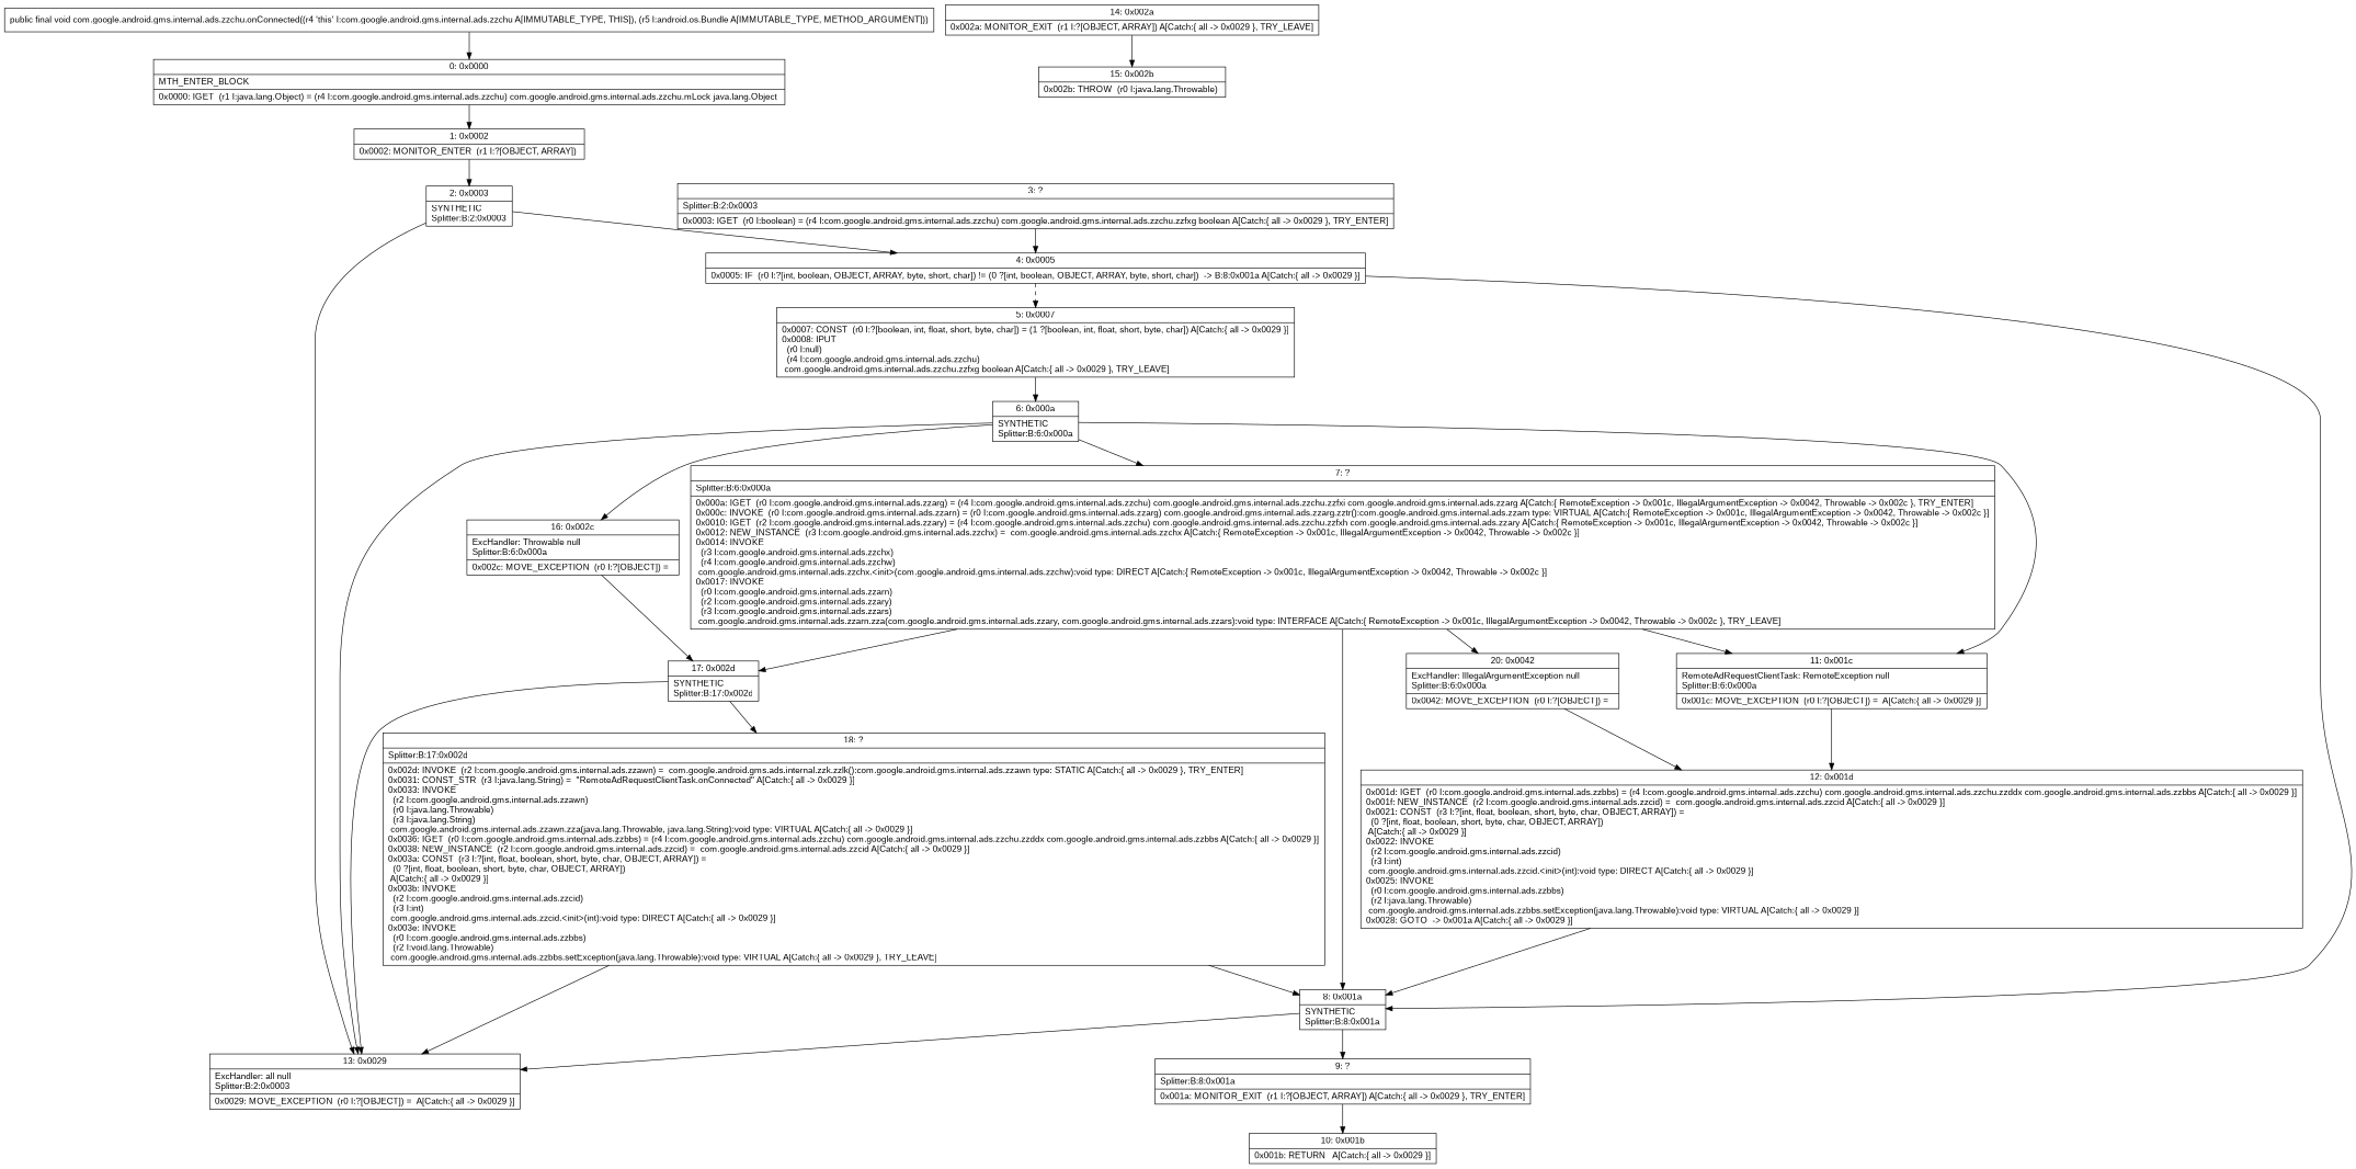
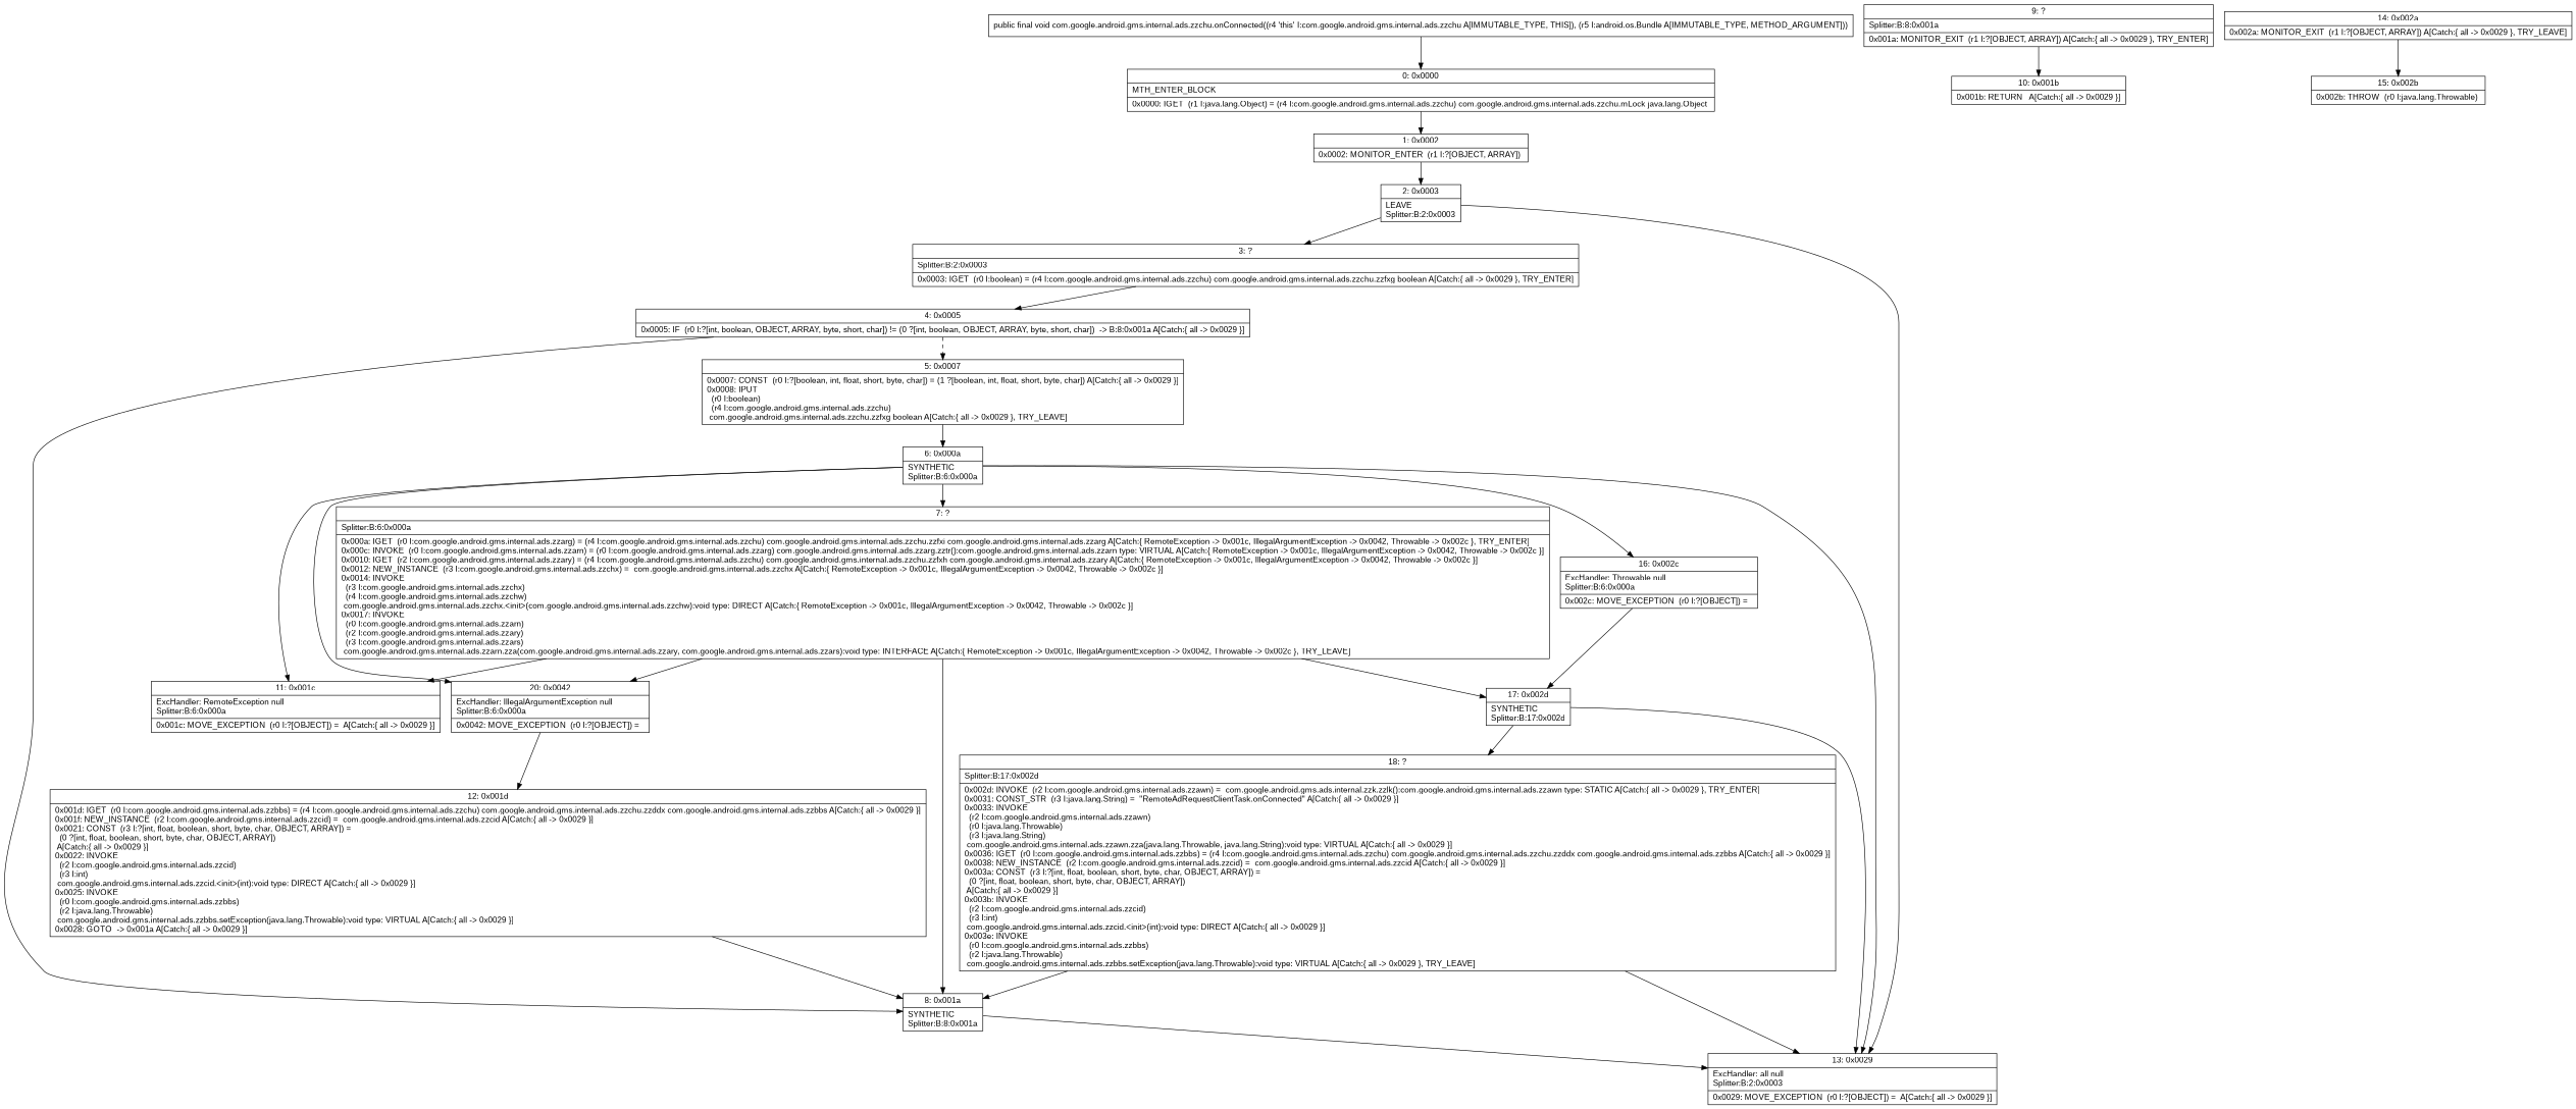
  digraph {
    fontname="Liberation Sans"
    node [fontname="Liberation Sans" shape=record]
    edge [fontname="Liberation Sans"]
    n1 [label="{0\:\ 0x0000|MTH_ENTER_BLOCK\l|0x0000: IGET  (r1 I:java.lang.Object) = (r4 I:com.google.android.gms.internal.ads.zzchu) com.google.android.gms.internal.ads.zzchu.mLock java.lang.Object \l}"]
    n2 [label="{1\:\ 0x0002|0x0002: MONITOR_ENTER  (r1 I:?[OBJECT, ARRAY]) \l}"]
-   n3 [label="{2\:\ 0x0003|SYNTHETIC\lSplitter:B:2:0x0003\l}"]
+   n3 [label="{2\:\ 0x0003|LEAVE\lSplitter:B:2:0x0003\l}"]
    n4 [label="{3\:\ ?|Splitter:B:2:0x0003\l|0x0003: IGET  (r0 I:boolean) = (r4 I:com.google.android.gms.internal.ads.zzchu) com.google.android.gms.internal.ads.zzchu.zzfxg boolean A[Catch:\{ all \-\> 0x0029 \}, TRY_ENTER]\l}"]
    n5 [label="{13\:\ 0x0029|ExcHandler: all null\lSplitter:B:2:0x0003\l|0x0029: MOVE_EXCEPTION  (r0 I:?[OBJECT]) =  A[Catch:\{ all \-\> 0x0029 \}]\l}"]
    n6 [label="{4\:\ 0x0005|0x0005: IF  (r0 I:?[int, boolean, OBJECT, ARRAY, byte, short, char]) != (0 ?[int, boolean, OBJECT, ARRAY, byte, short, char])  \-\> B:8:0x001a A[Catch:\{ all \-\> 0x0029 \}]\l}"]
-   n7 [label="{5\:\ 0x0007|0x0007: CONST  (r0 I:?[boolean, int, float, short, byte, char]) = (1 ?[boolean, int, float, short, byte, char]) A[Catch:\{ all \-\> 0x0029 \}]\l0x0008: IPUT  \l  (r0 I:null)\l  (r4 I:com.google.android.gms.internal.ads.zzchu)\l com.google.android.gms.internal.ads.zzchu.zzfxg boolean A[Catch:\{ all \-\> 0x0029 \}, TRY_LEAVE]\l}"]
+   n7 [label="{5\:\ 0x0007|0x0007: CONST  (r0 I:?[boolean, int, float, short, byte, char]) = (1 ?[boolean, int, float, short, byte, char]) A[Catch:\{ all \-\> 0x0029 \}]\l0x0008: IPUT  \l  (r0 I:boolean)\l  (r4 I:com.google.android.gms.internal.ads.zzchu)\l com.google.android.gms.internal.ads.zzchu.zzfxg boolean A[Catch:\{ all \-\> 0x0029 \}, TRY_LEAVE]\l}"]
    n8 [label="{8\:\ 0x001a|SYNTHETIC\lSplitter:B:8:0x001a\l}"]
    n9 [label="{6\:\ 0x000a|SYNTHETIC\lSplitter:B:6:0x000a\l}"]
    n10 [label="{9\:\ ?|Splitter:B:8:0x001a\l|0x001a: MONITOR_EXIT  (r1 I:?[OBJECT, ARRAY]) A[Catch:\{ all \-\> 0x0029 \}, TRY_ENTER]\l}"]
    n11 [label="{7\:\ ?|Splitter:B:6:0x000a\l|0x000a: IGET  (r0 I:com.google.android.gms.internal.ads.zzarg) = (r4 I:com.google.android.gms.internal.ads.zzchu) com.google.android.gms.internal.ads.zzchu.zzfxi com.google.android.gms.internal.ads.zzarg A[Catch:\{ RemoteException \-\> 0x001c, IllegalArgumentException \-\> 0x0042, Throwable \-\> 0x002c \}, TRY_ENTER]\l0x000c: INVOKE  (r0 I:com.google.android.gms.internal.ads.zzarn) = (r0 I:com.google.android.gms.internal.ads.zzarg) com.google.android.gms.internal.ads.zzarg.zztr():com.google.android.gms.internal.ads.zzarn type: VIRTUAL A[Catch:\{ RemoteException \-\> 0x001c, IllegalArgumentException \-\> 0x0042, Throwable \-\> 0x002c \}]\l0x0010: IGET  (r2 I:com.google.android.gms.internal.ads.zzary) = (r4 I:com.google.android.gms.internal.ads.zzchu) com.google.android.gms.internal.ads.zzchu.zzfxh com.google.android.gms.internal.ads.zzary A[Catch:\{ RemoteException \-\> 0x001c, IllegalArgumentException \-\> 0x0042, Throwable \-\> 0x002c \}]\l0x0012: NEW_INSTANCE  (r3 I:com.google.android.gms.internal.ads.zzchx) =  com.google.android.gms.internal.ads.zzchx A[Catch:\{ RemoteException \-\> 0x001c, IllegalArgumentException \-\> 0x0042, Throwable \-\> 0x002c \}]\l0x0014: INVOKE  \l  (r3 I:com.google.android.gms.internal.ads.zzchx)\l  (r4 I:com.google.android.gms.internal.ads.zzchw)\l com.google.android.gms.internal.ads.zzchx.\<init\>(com.google.android.gms.internal.ads.zzchw):void type: DIRECT A[Catch:\{ RemoteException \-\> 0x001c, IllegalArgumentException \-\> 0x0042, Throwable \-\> 0x002c \}]\l0x0017: INVOKE  \l  (r0 I:com.google.android.gms.internal.ads.zzarn)\l  (r2 I:com.google.android.gms.internal.ads.zzary)\l  (r3 I:com.google.android.gms.internal.ads.zzars)\l com.google.android.gms.internal.ads.zzarn.zza(com.google.android.gms.internal.ads.zzary, com.google.android.gms.internal.ads.zzars):void type: INTERFACE A[Catch:\{ RemoteException \-\> 0x001c, IllegalArgumentException \-\> 0x0042, Throwable \-\> 0x002c \}, TRY_LEAVE]\l}"]
-   n12 [label="{11\:\ 0x001c|RemoteAdRequestClientTask: RemoteException null\lSplitter:B:6:0x000a\l|0x001c: MOVE_EXCEPTION  (r0 I:?[OBJECT]) =  A[Catch:\{ all \-\> 0x0029 \}]\l}"]
+   n12 [label="{11\:\ 0x001c|ExcHandler: RemoteException null\lSplitter:B:6:0x000a\l|0x001c: MOVE_EXCEPTION  (r0 I:?[OBJECT]) =  A[Catch:\{ all \-\> 0x0029 \}]\l}"]
    n13 [label="{16\:\ 0x002c|ExcHandler: Throwable null\lSplitter:B:6:0x000a\l|0x002c: MOVE_EXCEPTION  (r0 I:?[OBJECT]) =  \l}"]
    n14 [label="{20\:\ 0x0042|ExcHandler: IllegalArgumentException null\lSplitter:B:6:0x000a\l|0x0042: MOVE_EXCEPTION  (r0 I:?[OBJECT]) =  \l}"]
    n15 [label="{17\:\ 0x002d|SYNTHETIC\lSplitter:B:17:0x002d\l}"]
    n16 [label="{12\:\ 0x001d|0x001d: IGET  (r0 I:com.google.android.gms.internal.ads.zzbbs) = (r4 I:com.google.android.gms.internal.ads.zzchu) com.google.android.gms.internal.ads.zzchu.zzddx com.google.android.gms.internal.ads.zzbbs A[Catch:\{ all \-\> 0x0029 \}]\l0x001f: NEW_INSTANCE  (r2 I:com.google.android.gms.internal.ads.zzcid) =  com.google.android.gms.internal.ads.zzcid A[Catch:\{ all \-\> 0x0029 \}]\l0x0021: CONST  (r3 I:?[int, float, boolean, short, byte, char, OBJECT, ARRAY]) = \l  (0 ?[int, float, boolean, short, byte, char, OBJECT, ARRAY])\l A[Catch:\{ all \-\> 0x0029 \}]\l0x0022: INVOKE  \l  (r2 I:com.google.android.gms.internal.ads.zzcid)\l  (r3 I:int)\l com.google.android.gms.internal.ads.zzcid.\<init\>(int):void type: DIRECT A[Catch:\{ all \-\> 0x0029 \}]\l0x0025: INVOKE  \l  (r0 I:com.google.android.gms.internal.ads.zzbbs)\l  (r2 I:java.lang.Throwable)\l com.google.android.gms.internal.ads.zzbbs.setException(java.lang.Throwable):void type: VIRTUAL A[Catch:\{ all \-\> 0x0029 \}]\l0x0028: GOTO  \-\> 0x001a A[Catch:\{ all \-\> 0x0029 \}]\l}"]
    n17 [label="{10\:\ 0x001b|0x001b: RETURN   A[Catch:\{ all \-\> 0x0029 \}]\l}"]
    n18 [label="{14\:\ 0x002a|0x002a: MONITOR_EXIT  (r1 I:?[OBJECT, ARRAY]) A[Catch:\{ all \-\> 0x0029 \}, TRY_LEAVE]\l}"]
    n19 [label="{15\:\ 0x002b|0x002b: THROW  (r0 I:java.lang.Throwable) \l}"]
-   n20 [label="{18\:\ ?|Splitter:B:17:0x002d\l|0x002d: INVOKE  (r2 I:com.google.android.gms.internal.ads.zzawn) =  com.google.android.gms.ads.internal.zzk.zzlk():com.google.android.gms.internal.ads.zzawn type: STATIC A[Catch:\{ all \-\> 0x0029 \}, TRY_ENTER]\l0x0031: CONST_STR  (r3 I:java.lang.String) =  \"RemoteAdRequestClientTask.onConnected\" A[Catch:\{ all \-\> 0x0029 \}]\l0x0033: INVOKE  \l  (r2 I:com.google.android.gms.internal.ads.zzawn)\l  (r0 I:java.lang.Throwable)\l  (r3 I:java.lang.String)\l com.google.android.gms.internal.ads.zzawn.zza(java.lang.Throwable, java.lang.String):void type: VIRTUAL A[Catch:\{ all \-\> 0x0029 \}]\l0x0036: IGET  (r0 I:com.google.android.gms.internal.ads.zzbbs) = (r4 I:com.google.android.gms.internal.ads.zzchu) com.google.android.gms.internal.ads.zzchu.zzddx com.google.android.gms.internal.ads.zzbbs A[Catch:\{ all \-\> 0x0029 \}]\l0x0038: NEW_INSTANCE  (r2 I:com.google.android.gms.internal.ads.zzcid) =  com.google.android.gms.internal.ads.zzcid A[Catch:\{ all \-\> 0x0029 \}]\l0x003a: CONST  (r3 I:?[int, float, boolean, short, byte, char, OBJECT, ARRAY]) = \l  (0 ?[int, float, boolean, short, byte, char, OBJECT, ARRAY])\l A[Catch:\{ all \-\> 0x0029 \}]\l0x003b: INVOKE  \l  (r2 I:com.google.android.gms.internal.ads.zzcid)\l  (r3 I:int)\l com.google.android.gms.internal.ads.zzcid.\<init\>(int):void type: DIRECT A[Catch:\{ all \-\> 0x0029 \}]\l0x003e: INVOKE  \l  (r0 I:com.google.android.gms.internal.ads.zzbbs)\l  (r2 I:void.lang.Throwable)\l com.google.android.gms.internal.ads.zzbbs.setException(java.lang.Throwable):void type: VIRTUAL A[Catch:\{ all \-\> 0x0029 \}, TRY_LEAVE]\l}"]
+   n20 [label="{18\:\ ?|Splitter:B:17:0x002d\l|0x002d: INVOKE  (r2 I:com.google.android.gms.internal.ads.zzawn) =  com.google.android.gms.ads.internal.zzk.zzlk():com.google.android.gms.internal.ads.zzawn type: STATIC A[Catch:\{ all \-\> 0x0029 \}, TRY_ENTER]\l0x0031: CONST_STR  (r3 I:java.lang.String) =  \"RemoteAdRequestClientTask.onConnected\" A[Catch:\{ all \-\> 0x0029 \}]\l0x0033: INVOKE  \l  (r2 I:com.google.android.gms.internal.ads.zzawn)\l  (r0 I:java.lang.Throwable)\l  (r3 I:java.lang.String)\l com.google.android.gms.internal.ads.zzawn.zza(java.lang.Throwable, java.lang.String):void type: VIRTUAL A[Catch:\{ all \-\> 0x0029 \}]\l0x0036: IGET  (r0 I:com.google.android.gms.internal.ads.zzbbs) = (r4 I:com.google.android.gms.internal.ads.zzchu) com.google.android.gms.internal.ads.zzchu.zzddx com.google.android.gms.internal.ads.zzbbs A[Catch:\{ all \-\> 0x0029 \}]\l0x0038: NEW_INSTANCE  (r2 I:com.google.android.gms.internal.ads.zzcid) =  com.google.android.gms.internal.ads.zzcid A[Catch:\{ all \-\> 0x0029 \}]\l0x003a: CONST  (r3 I:?[int, float, boolean, short, byte, char, OBJECT, ARRAY]) = \l  (0 ?[int, float, boolean, short, byte, char, OBJECT, ARRAY])\l A[Catch:\{ all \-\> 0x0029 \}]\l0x003b: INVOKE  \l  (r2 I:com.google.android.gms.internal.ads.zzcid)\l  (r3 I:int)\l com.google.android.gms.internal.ads.zzcid.\<init\>(int):void type: DIRECT A[Catch:\{ all \-\> 0x0029 \}]\l0x003e: INVOKE  \l  (r0 I:com.google.android.gms.internal.ads.zzbbs)\l  (r2 I:java.lang.Throwable)\l com.google.android.gms.internal.ads.zzbbs.setException(java.lang.Throwable):void type: VIRTUAL A[Catch:\{ all \-\> 0x0029 \}, TRY_LEAVE]\l}"]
    n21 [label="{public final void com.google.android.gms.internal.ads.zzchu.onConnected((r4 'this' I:com.google.android.gms.internal.ads.zzchu A[IMMUTABLE_TYPE, THIS]), (r5 I:android.os.Bundle A[IMMUTABLE_TYPE, METHOD_ARGUMENT])) }"]
    n1 -> n2
    n2 -> n3
-   n3 -> n6
+   n3 -> n4
    n3 -> n5
    n4 -> n6
    n6 -> n7 [style=dashed]
    n6 -> n8
    n7 -> n9
    n8 -> n5
-   n8 -> n10
    n9 -> n5
    n9 -> n11
    n9 -> n12
    n9 -> n13
+   n9 -> n14
    n10 -> n17
    n11 -> n8
    n11 -> n12
    n11 -> n14
    n11 -> n15
-   n12 -> n16
    n13 -> n15
    n14 -> n16
    n15 -> n5
    n15 -> n20
    n16 -> n8
    n18 -> n19
    n20 -> n5
    n20 -> n8
    n21 -> n1
  }
